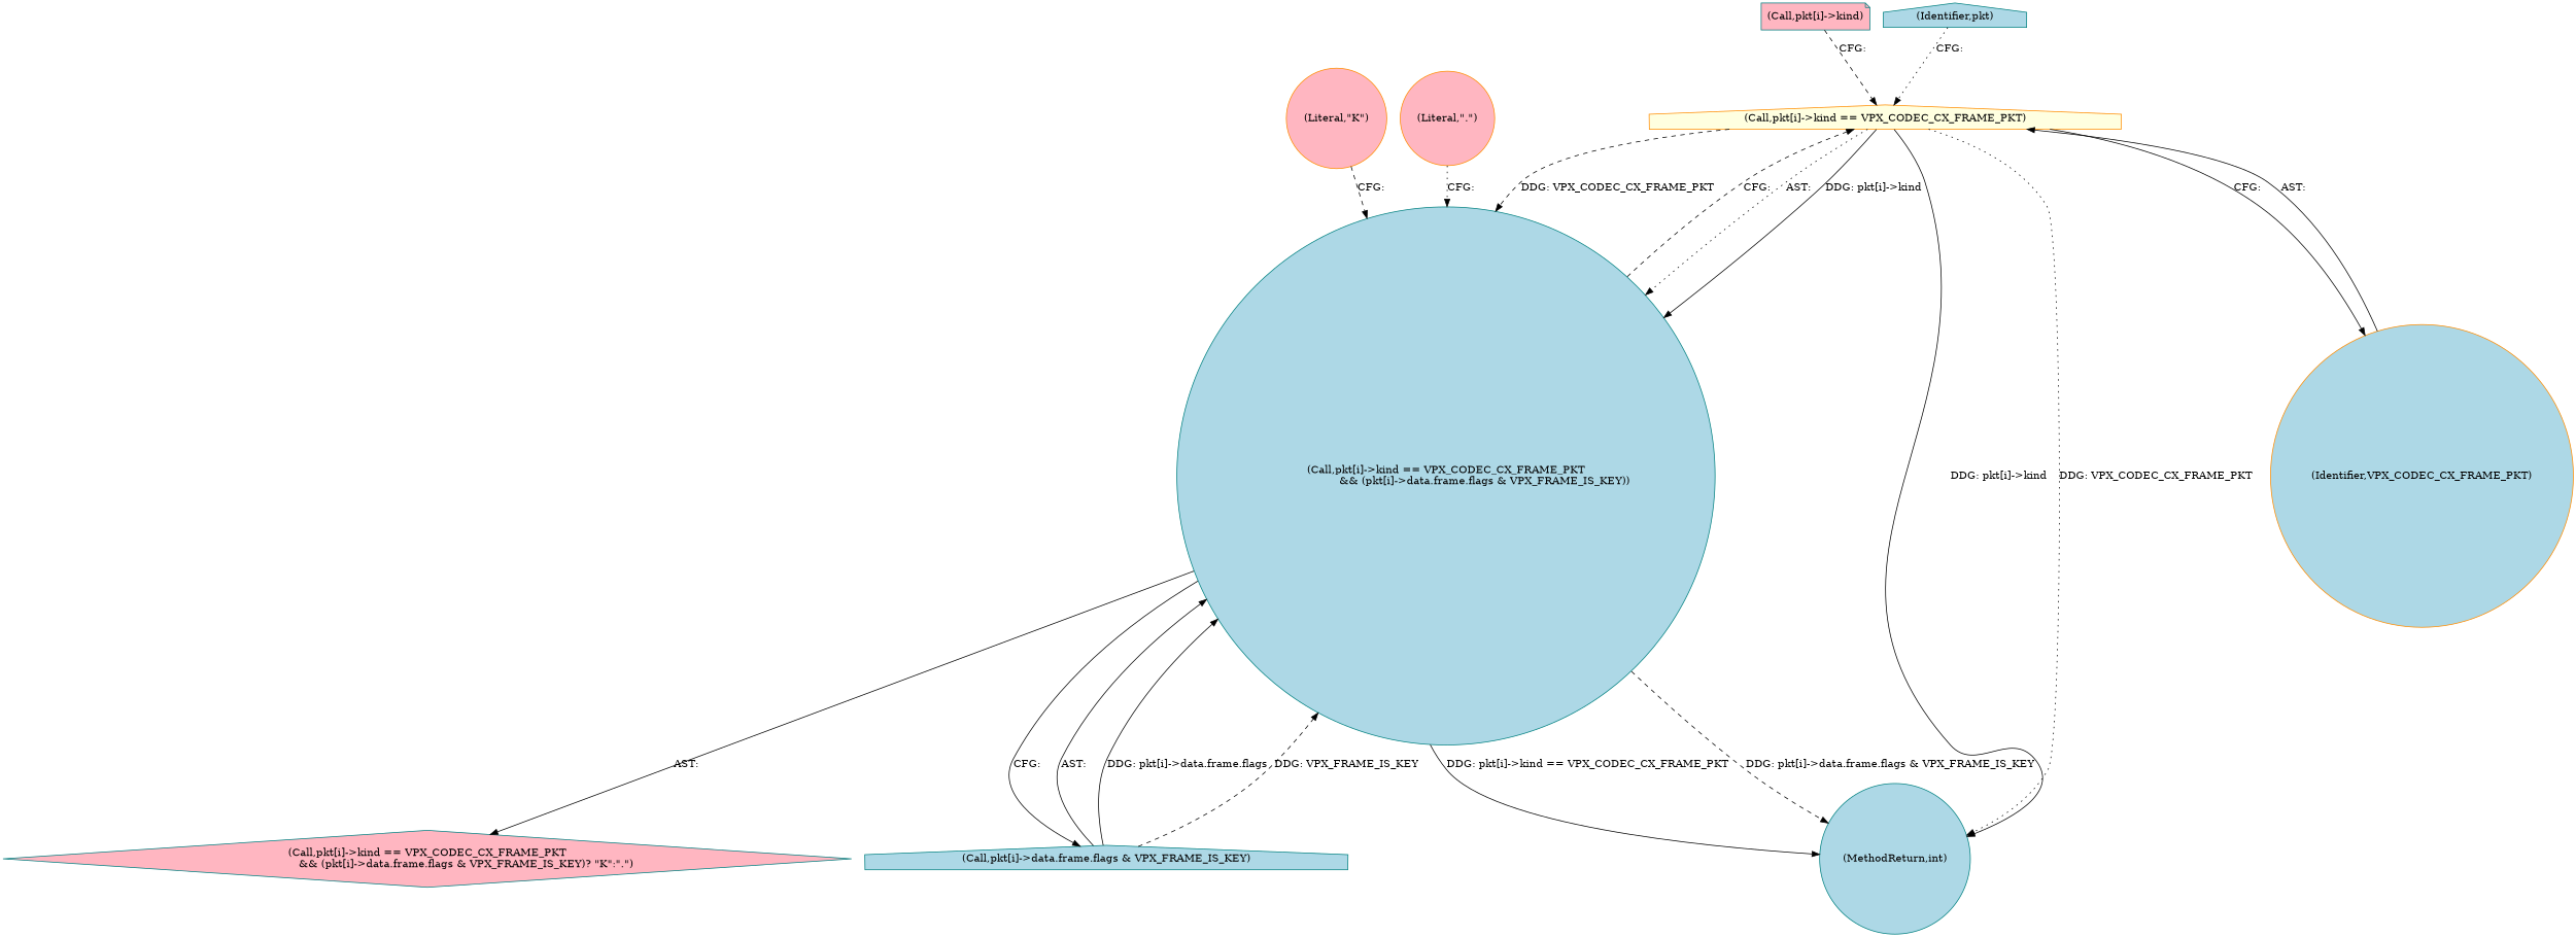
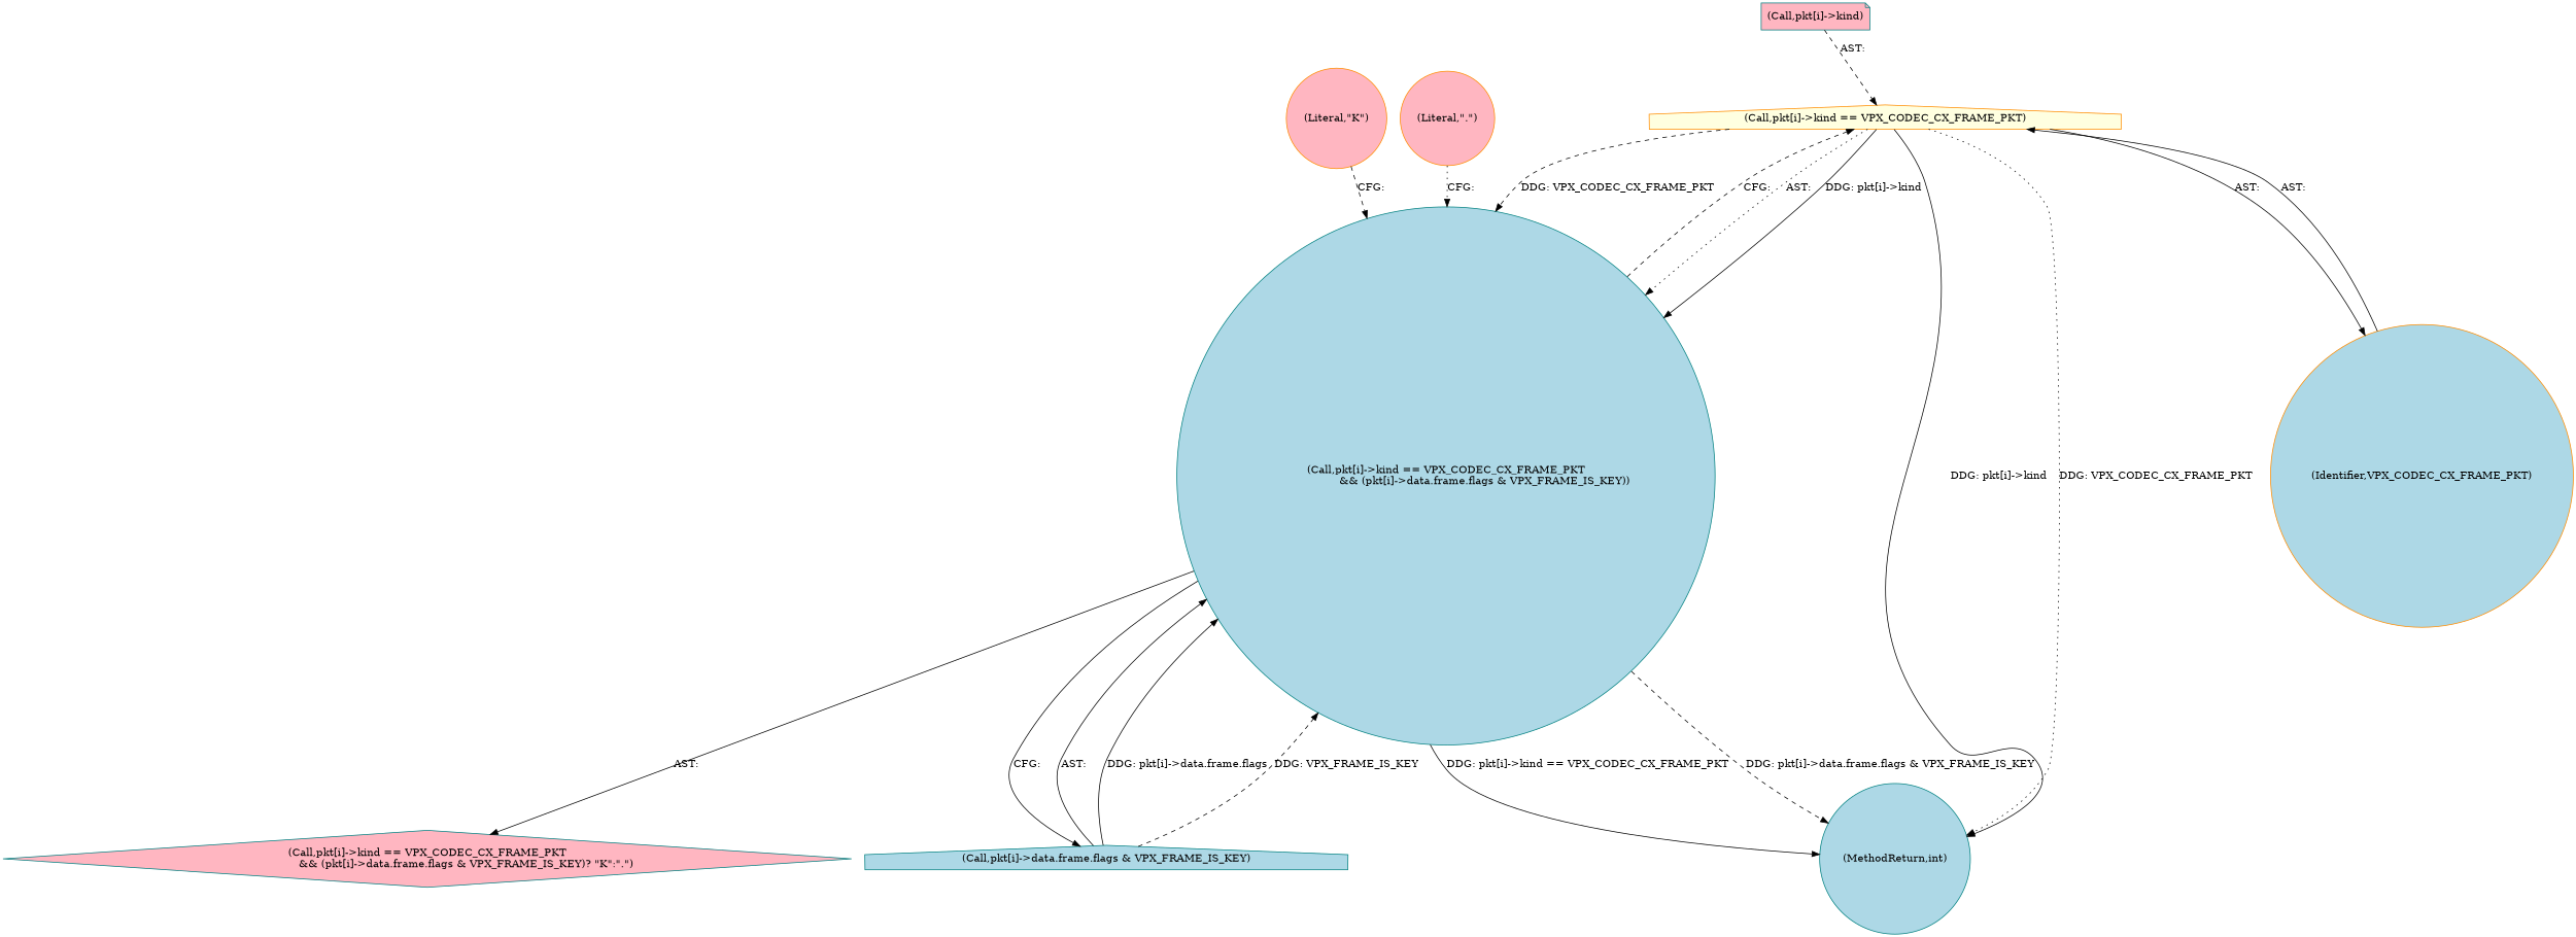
  digraph {
    node [color=teal fillcolor=lightblue shape=circle style=filled]
    edge [style=solid]
    n1 [color=darkorange fillcolor=lightyellow label="(Call,pkt[i]->kind == VPX_CODEC_CX_FRAME_PKT)" shape=house]
    n2 [label="(Call,pkt[i]->kind == VPX_CODEC_CX_FRAME_PKT\n                       && (pkt[i]->data.frame.flags & VPX_FRAME_IS_KEY))"]
    n3 [label="(MethodReturn,int)"]
    n4 [color=darkorange label="(Identifier,VPX_CODEC_CX_FRAME_PKT)"]
    n5 [fillcolor=lightpink label="(Call,pkt[i]->kind == VPX_CODEC_CX_FRAME_PKT\n                       && (pkt[i]->data.frame.flags & VPX_FRAME_IS_KEY)? \"K\":\".\")" shape=diamond]
    n6 [label="(Call,pkt[i]->data.frame.flags & VPX_FRAME_IS_KEY)" shape=house]
    n7 [color=darkorange fillcolor=lightpink label="(Literal,\"K\")"]
    n8 [color=darkorange fillcolor=lightpink label="(Literal,\".\")"]
    n9 [fillcolor=lightpink label="(Call,pkt[i]->kind)" shape=note]
-   n10 [label="(Identifier,pkt)" shape=house]
    n1 -> n2 [label="AST: " style=dotted]
    n1 -> n2 [label="DDG: pkt[i]->kind"]
    n1 -> n2 [label="DDG: VPX_CODEC_CX_FRAME_PKT" style=dashed]
    n1 -> n3 [label="DDG: pkt[i]->kind"]
    n1 -> n3 [label="DDG: VPX_CODEC_CX_FRAME_PKT" style=dotted]
-   n1 -> n4 [label="CFG: "]
+   n1 -> n4 [label="AST: "]
    n2 -> n1 [label="CFG: " style=dashed]
    n2 -> n3 [label="DDG: pkt[i]->kind == VPX_CODEC_CX_FRAME_PKT"]
    n2 -> n3 [label="DDG: pkt[i]->data.frame.flags & VPX_FRAME_IS_KEY" style=dashed]
    n2 -> n5 [label="AST: "]
    n2 -> n6 [label="CFG: "]
    n4 -> n1 [label="AST: "]
    n6 -> n2 [label="AST: "]
    n6 -> n2 [label="DDG: pkt[i]->data.frame.flags"]
    n6 -> n2 [label="DDG: VPX_FRAME_IS_KEY" style=dashed]
    n7 -> n2 [label="CFG: " style=dashed]
    n8 -> n2 [label="CFG: " style=dotted]
-   n9 -> n1 [label="CFG: " style=dashed]
-   n10 -> n1 [label="CFG: " style=dotted]
+   n9 -> n1 [label="AST: " style=dashed]
  }
